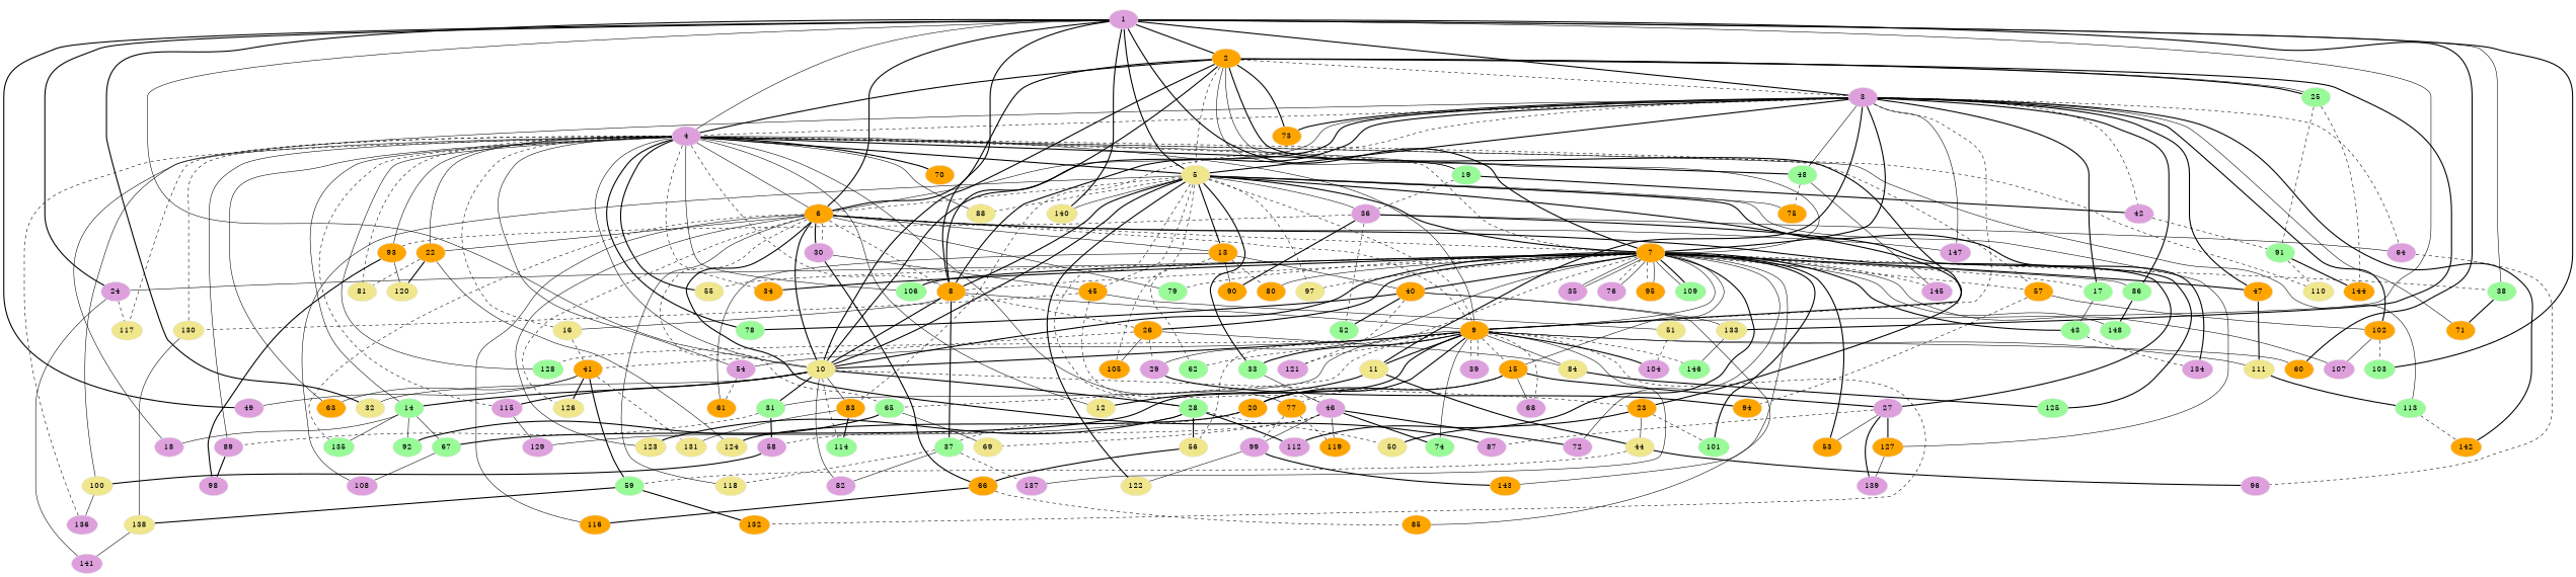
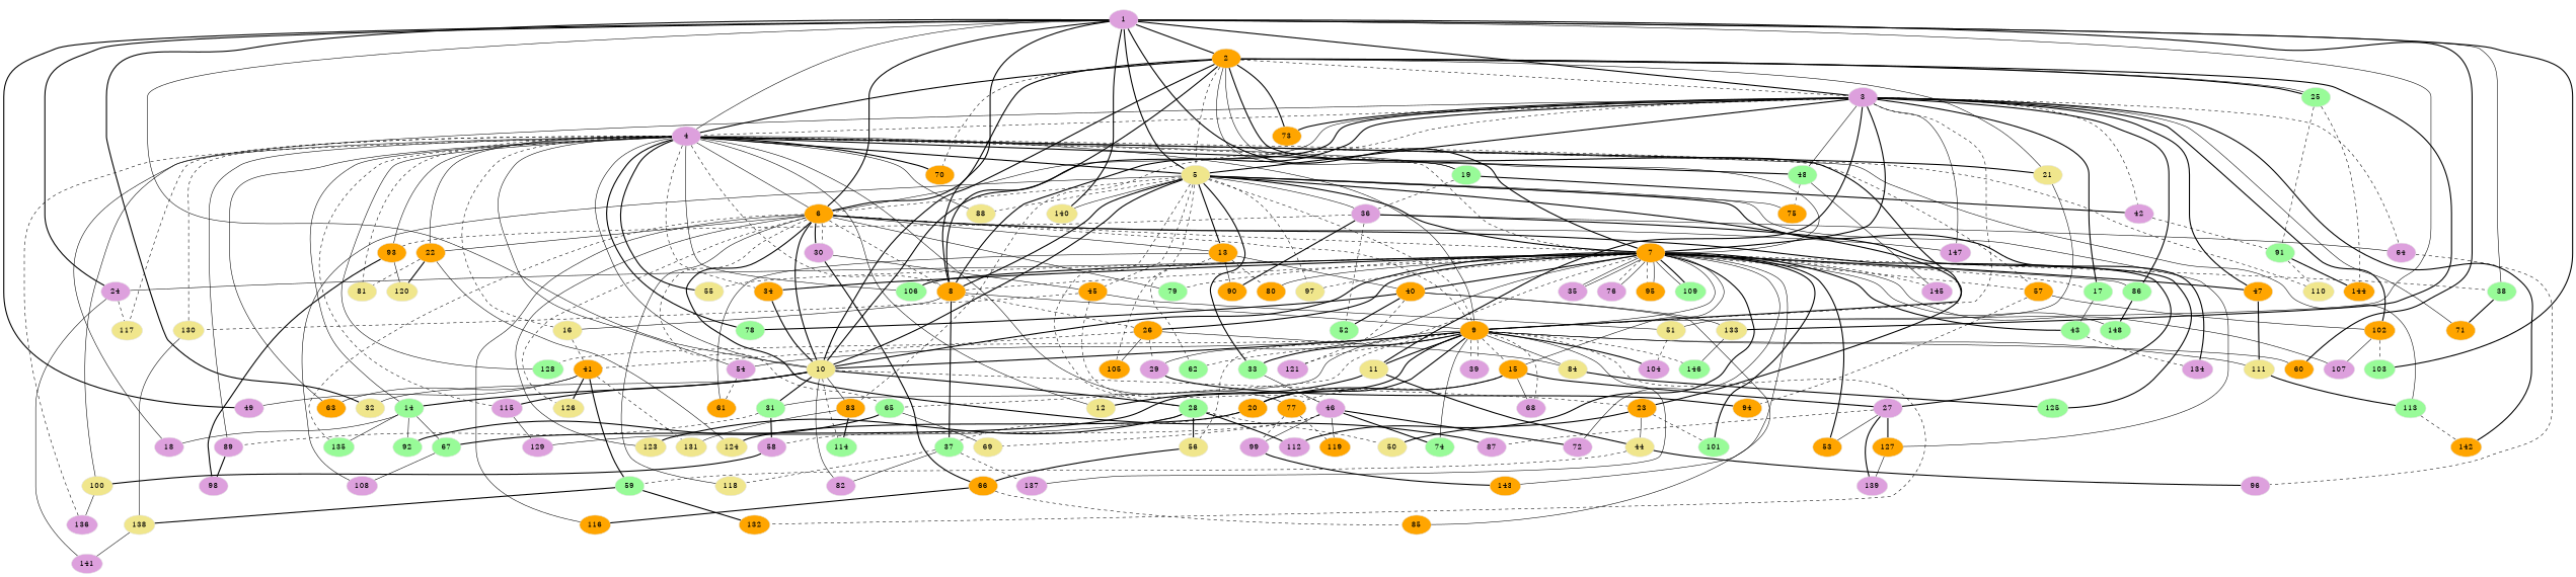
  graph {
    node [color=gray90 fillcolor=orange style=filled]
    edge [style=bold]
    1 [fillcolor=plum]
    2
    3 [fillcolor=plum]
    4 [fillcolor=plum]
    5 [fillcolor=khaki]
    6
    7
    8
    9
    10 [fillcolor=khaki]
    24 [fillcolor=plum]
    32 [fillcolor=khaki]
    38 [fillcolor=palegreen]
    49 [fillcolor=plum]
    60
    103 [fillcolor=palegreen]
    140 [fillcolor=khaki]
    19 [fillcolor=palegreen]
+   21 [fillcolor=khaki]
    25 [fillcolor=palegreen]
    70
    73
    133 [fillcolor=khaki]
    11 [fillcolor=khaki]
    17 [fillcolor=palegreen]
    42 [fillcolor=plum]
    47
    48 [fillcolor=palegreen]
    64 [fillcolor=plum]
    71
    83
    86 [fillcolor=palegreen]
    100 [fillcolor=khaki]
    102
    142
    147 [fillcolor=plum]
    12 [fillcolor=khaki]
    14 [fillcolor=palegreen]
    16 [fillcolor=khaki]
    18 [fillcolor=plum]
    22
    34
    54 [fillcolor=plum]
    55 [fillcolor=khaki]
    57
    63
    77
    78 [fillcolor=palegreen]
    81 [fillcolor=khaki]
    88 [fillcolor=khaki]
    89 [fillcolor=plum]
    93
    106 [fillcolor=palegreen]
    110 [fillcolor=khaki]
    113 [fillcolor=palegreen]
    115 [fillcolor=plum]
    117 [fillcolor=khaki]
    128 [fillcolor=palegreen]
    130 [fillcolor=khaki]
    136 [fillcolor=plum]
    13
    23
    28 [fillcolor=palegreen]
    33 [fillcolor=palegreen]
    36 [fillcolor=plum]
    45
    75
    97 [fillcolor=khaki]
    105
    108 [fillcolor=plum]
-   122 [fillcolor=khaki]
    127
    134 [fillcolor=plum]
    27 [fillcolor=plum]
    30 [fillcolor=plum]
    65 [fillcolor=palegreen]
    79 [fillcolor=palegreen]
    87 [fillcolor=plum]
    116
    118 [fillcolor=khaki]
    123 [fillcolor=khaki]
    126 [fillcolor=khaki]
    135 [fillcolor=palegreen]
    15
    26
    29 [fillcolor=plum]
    35 [fillcolor=plum]
    40
    43 [fillcolor=palegreen]
    53
    56 [fillcolor=khaki]
    72 [fillcolor=plum]
    76 [fillcolor=plum]
    80
    95
    101 [fillcolor=palegreen]
    107 [fillcolor=plum]
    109 [fillcolor=palegreen]
    112 [fillcolor=plum]
    143
    145 [fillcolor=plum]
    148 [fillcolor=palegreen]
    37 [fillcolor=palegreen]
    20
    31 [fillcolor=palegreen]
    39 [fillcolor=plum]
    62 [fillcolor=palegreen]
    67 [fillcolor=palegreen]
    68 [fillcolor=plum]
    74 [fillcolor=palegreen]
    84 [fillcolor=khaki]
    104 [fillcolor=plum]
    111 [fillcolor=khaki]
    121 [fillcolor=plum]
    132
    137 [fillcolor=plum]
    146 [fillcolor=palegreen]
    82 [fillcolor=plum]
    114 [fillcolor=palegreen]
    141 [fillcolor=plum]
    51 [fillcolor=khaki]
    91 [fillcolor=palegreen]
    144
    44 [fillcolor=khaki]
    96 [fillcolor=plum]
    131 [fillcolor=khaki]
    92 [fillcolor=palegreen]
    41
    124 [fillcolor=khaki]
    120 [fillcolor=khaki]
    61
    94
    99 [fillcolor=plum]
    119
    98 [fillcolor=plum]
    129 [fillcolor=plum]
    138 [fillcolor=khaki]
    90
    50 [fillcolor=khaki]
    46 [fillcolor=plum]
    52 [fillcolor=palegreen]
    125 [fillcolor=palegreen]
    139 [fillcolor=plum]
    66
    69 [fillcolor=khaki]
    85
    58 [fillcolor=plum]
    59 [fillcolor=palegreen]
    1 -- 2
    1 -- 3
    1 -- 4 [style=solid]
    1 -- 5
    1 -- 6
    1 -- 7
    1 -- 8
    1 -- 9 [style=solid]
    1 -- 10 [style=solid]
    1 -- 24
    1 -- 32
    1 -- 38 [style=solid]
    1 -- 49
    1 -- 60
    1 -- 103
    1 -- 140
    2 -- 3 [style=dashed]
    2 -- 4
    2 -- 5 [style=dashed]
    2 -- 6
    2 -- 7 [style=solid]
    2 -- 8
    2 -- 9
    2 -- 10
    2 -- 19 [style=solid]
+   2 -- 21 [style=solid]
    2 -- 25
    2 -- 25 [style=solid]
+   2 -- 70 [style=dashed]
    2 -- 73
    2 -- 133
    3 -- 4 [style=dashed]
    3 -- 5
    3 -- 6 [style=solid]
    3 -- 7
    3 -- 8
    3 -- 9 [style=dashed]
    3 -- 10
    3 -- 73
    3 -- 11
    3 -- 17
    3 -- 42 [style=dashed]
    3 -- 47
    3 -- 48 [style=solid]
    3 -- 64 [style=dashed]
    3 -- 71 [style=solid]
    3 -- 83 [style=dashed]
    3 -- 86
    3 -- 100 [style=solid]
    3 -- 102
    3 -- 142
    3 -- 147 [style=solid]
    4 -- 5
    4 -- 6 [style=solid]
    4 -- 7 [style=dashed]
    4 -- 8 [style=dashed]
    4 -- 9 [style=solid]
    4 -- 10 [style=solid]
    4 -- 19 [style=solid]
+   4 -- 21
    4 -- 70
    4 -- 48
    4 -- 12 [style=solid]
    4 -- 14 [style=solid]
    4 -- 16 [style=dashed]
    4 -- 18 [style=solid]
    4 -- 22 [style=solid]
    4 -- 34 [style=dashed]
    4 -- 54 [style=solid]
    4 -- 55
    4 -- 57 [style=dashed]
    4 -- 63 [style=solid]
    4 -- 77 [style=solid]
    4 -- 78
    4 -- 81 [style=dashed]
    4 -- 88 [style=solid]
    4 -- 89 [style=solid]
    4 -- 93 [style=solid]
    4 -- 106 [style=solid]
    4 -- 110 [style=dashed]
    4 -- 113 [style=solid]
    4 -- 115 [style=dashed]
    4 -- 117 [style=dashed]
    4 -- 128 [style=solid]
    4 -- 130 [style=dashed]
    4 -- 136 [style=dashed]
    5 -- 6 [style=dashed]
    5 -- 7
    5 -- 8
    5 -- 9 [style=dashed]
    5 -- 10
    5 -- 140 [style=solid]
    5 -- 88 [style=dashed]
    5 -- 13
    5 -- 23
    5 -- 28 [style=dashed]
    5 -- 33
    5 -- 36 [style=solid]
    5 -- 45 [style=dashed]
    5 -- 75 [style=solid]
    5 -- 97 [style=dashed]
    5 -- 105 [style=dashed]
    5 -- 108 [style=solid]
-   5 -- 122
    5 -- 127 [style=solid]
    5 -- 134
    6 -- 7 [style=dashed]
    6 -- 8 [style=dashed]
    6 -- 9 [style=dashed]
    6 -- 10
    6 -- 147 [style=solid]
    6 -- 22 [style=solid]
    6 -- 13 [style=solid]
    6 -- 27
    6 -- 30
    6 -- 30 [style=dashed]
    6 -- 65 [style=dashed]
    6 -- 79 [style=solid]
    6 -- 87
    6 -- 116 [style=solid]
    6 -- 118 [style=solid]
    6 -- 123 [style=solid]
    6 -- 126 [style=dashed]
    6 -- 135 [style=dashed]
    7 -- 8 [style=dashed]
    7 -- 9 [style=solid]
    7 -- 10
    7 -- 24 [style=solid]
    7 -- 38 [style=dashed]
    7 -- 17 [style=dashed]
    7 -- 47
    7 -- 86 [style=solid]
    7 -- 34
    7 -- 55 [style=dashed]
    7 -- 57 [style=dashed]
    7 -- 106
    7 -- 97 [style=dashed]
    7 -- 79 [style=dashed]
    7 -- 15 [style=solid]
    7 -- 26
    7 -- 29 [style=solid]
    7 -- 35 [style=solid]
    7 -- 35 [style=solid]
    7 -- 40
    7 -- 43
    7 -- 53
    7 -- 56 [style=dashed]
    7 -- 72 [style=solid]
    7 -- 76 [style=dashed]
    7 -- 76 [style=solid]
    7 -- 80 [style=solid]
    7 -- 95 [style=dashed]
    7 -- 95 [style=solid]
    7 -- 101
    7 -- 107 [style=solid]
    7 -- 109 [style=solid]
    7 -- 109
    7 -- 112
    7 -- 143 [style=solid]
    7 -- 145 [style=dashed]
    7 -- 148 [style=solid]
    8 -- 9 [style=solid]
-   8 -- 10
+   34 -- 10
    8 -- 16 [style=solid]
    8 -- 26 [style=dashed]
    8 -- 37
    9 -- 10
    9 -- 60 [style=solid]
    9 -- 11
    9 -- 54 [style=solid]
    9 -- 128 [style=dashed]
    9 -- 33
    9 -- 65 [style=dashed]
    9 -- 15 [style=dashed]
    9 -- 20
    9 -- 31 [style=solid]
    9 -- 39 [style=dashed]
    9 -- 39 [style=dashed]
    9 -- 62 [style=dashed]
    9 -- 67
    9 -- 68 [style=dashed]
    9 -- 74 [style=solid]
    9 -- 84 [style=solid]
    9 -- 104
    9 -- 111 [style=solid]
    9 -- 121 [style=dashed]
    9 -- 132 [style=dashed]
    9 -- 137 [style=solid]
    9 -- 146 [style=dashed]
    10 -- 32 [style=solid]
    10 -- 83 [style=solid]
    10 -- 14
    10 -- 115
    10 -- 23 [style=dashed]
    10 -- 28
    10 -- 31
    10 -- 82 [style=solid]
    10 -- 114 [style=dashed]
    24 -- 117 [style=dashed]
    24 -- 141 [style=solid]
    38 -- 71
    19 -- 42
    19 -- 36 [style=dashed]
+   21 -- 51 [style=solid]
    25 -- 91 [style=dashed]
    25 -- 144 [style=dashed]
    133 -- 146 [style=solid]
    11 -- 12
    11 -- 44
    17 -- 43 [style=solid]
    42 -- 91 [style=dashed]
    47 -- 111
    48 -- 75 [style=dashed]
    48 -- 145 [style=solid]
    64 -- 96 [style=dashed]
    83 -- 114
    83 -- 131 [style=solid]
    86 -- 148
    100 -- 136 [style=solid]
    102 -- 103 [style=dashed]
    102 -- 107 [style=solid]
    14 -- 18 [style=solid]
    14 -- 135 [style=solid]
    14 -- 67 [style=solid]
    14 -- 92 [style=solid]
    16 -- 41 [style=dashed]
    22 -- 81 [style=dashed]
    22 -- 124 [style=solid]
    22 -- 120
    54 -- 61 [style=dashed]
    57 -- 102 [style=solid]
    57 -- 94 [style=dashed]
    77 -- 99 [style=dashed]
    77 -- 119 [style=dashed]
    89 -- 98
    93 -- 120 [style=solid]
    93 -- 98
    113 -- 142 [style=dashed]
    115 -- 129 [style=solid]
    130 -- 138 [style=solid]
    13 -- 40 [style=solid]
    13 -- 80 [style=dashed]
    13 -- 62 [style=dashed]
    13 -- 61 [style=solid]
    13 -- 90 [style=solid]
    23 -- 101 [style=dashed]
    23 -- 44 [style=solid]
    23 -- 50
    28 -- 123
    28 -- 56
    28 -- 112
    28 -- 129 [style=solid]
    28 -- 50 [style=dashed]
    33 -- 46 [style=solid]
    36 -- 64 [style=solid]
    36 -- 93 [style=dashed]
    36 -- 90
    36 -- 52 [style=dashed]
    36 -- 125
    45 -- 130 [style=dashed]
    45 -- 51 [style=solid]
    45 -- 46 [style=dashed]
    127 -- 139 [style=solid]
    27 -- 127
    27 -- 87 [style=dashed]
    27 -- 53 [style=solid]
    27 -- 139
    30 -- 45 [style=solid]
    30 -- 66
    65 -- 92
    65 -- 69 [style=solid]
    15 -- 77 [style=dashed]
    15 -- 27
    15 -- 20
    15 -- 68 [style=solid]
    26 -- 105 [style=solid]
    26 -- 29 [style=dashed]
    26 -- 84 [style=solid]
    26 -- 41 [style=dashed]
    29 -- 94
    40 -- 133 [style=solid]
    40 -- 78
    40 -- 121 [style=dashed]
    40 -- 52
    40 -- 85 [style=solid]
    43 -- 134 [style=dashed]
    56 -- 66
    37 -- 118 [style=dashed]
    37 -- 137 [style=dashed]
    37 -- 82 [style=solid]
    20 -- 37 [style=dashed]
    20 -- 124
    31 -- 89 [style=dashed]
    31 -- 58
    67 -- 108 [style=solid]
    84 -- 125
    111 -- 113
    51 -- 104 [style=dashed]
    91 -- 110 [style=dashed]
    91 -- 144
    44 -- 96
    44 -- 59 [style=dashed]
    41 -- 49 [style=solid]
    41 -- 63 [style=solid]
    41 -- 126
    41 -- 131 [style=dashed]
    41 -- 59
-   99 -- 122 [style=solid]
    99 -- 143
    138 -- 141 [style=solid]
    46 -- 72
    46 -- 74
    46 -- 99 [style=solid]
    46 -- 119 [style=solid]
    46 -- 69 [style=dashed]
    46 -- 58 [style=dashed]
    66 -- 116
    66 -- 85 [style=dashed]
    58 -- 100
    59 -- 132
    59 -- 138
  }
